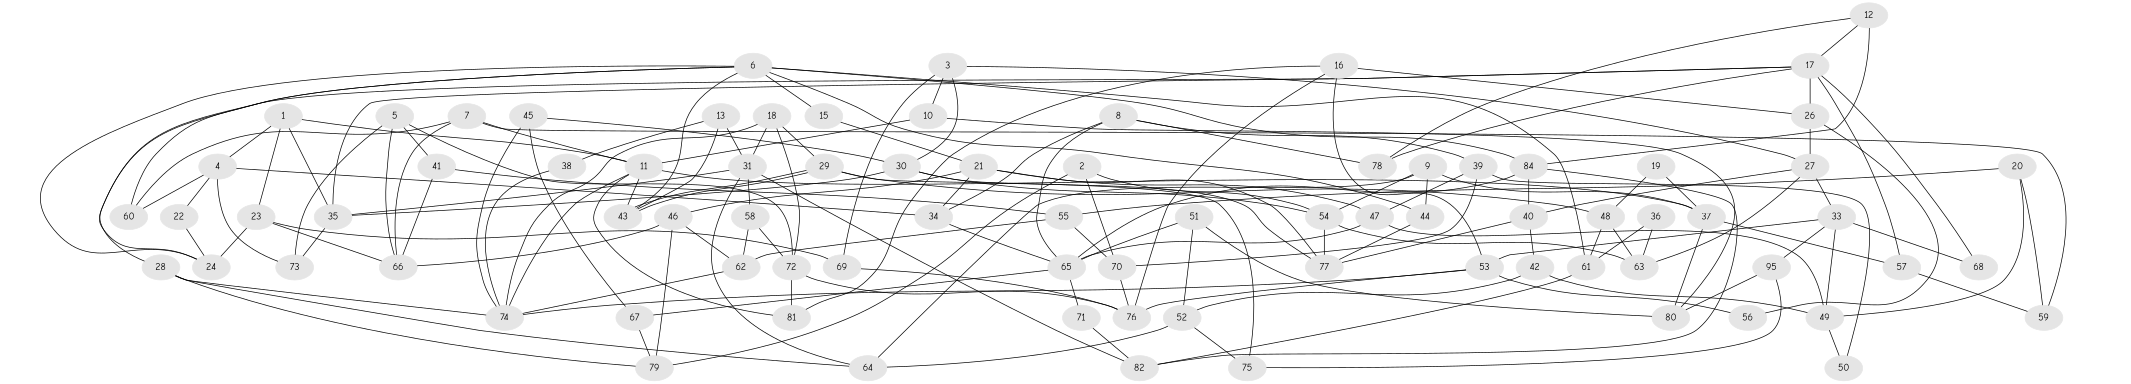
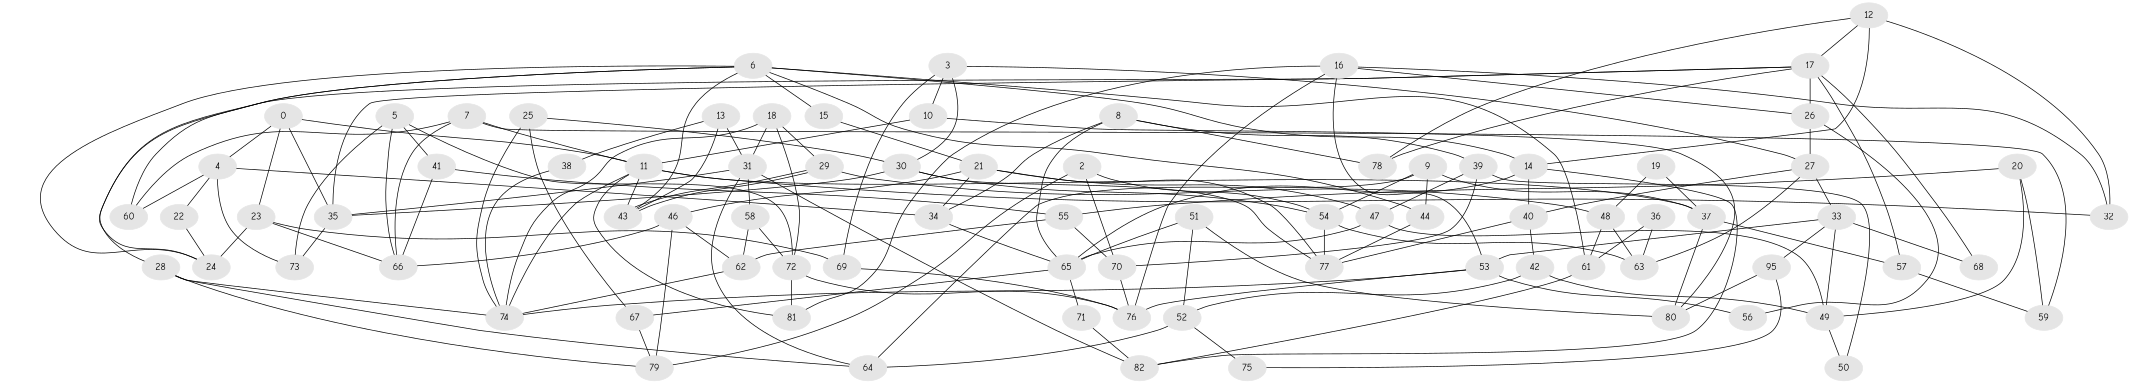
  graph {
    fontname="Comic Neue"
    node [color=gray90 fontname="Comic Neue" style=filled]
    edge [fontname="Comic Neue"]
-   1
+   1 [label=0]
    4
    23
    35
    11
    22
    34
    60
    73
    18
    72
    74
    31
    29
    69
    66
    24
    2
    54
    70
    79
    77
    63
    76
    3
    10
    27
    30
    80
    40
    33
    65
    5
    41
    55
    81
    6
-   14 [label=84]
+   14
    15
    28
    43
    44
    61
    82
    21
    64
    7
    59
    37
+   32
    8
    39
    78
    47
    50
    67
    71
    9
    57
    12
    17
    26
    68
    13
    38
    58
    42
    46
    16
    53
    56
    48
    75
    19
    20
    49
    62
-   25 [label=45]
+   25
    n79 [label=95]
    36
    52
    51
    1 -- 4
    1 -- 23
    1 -- 35
    1 -- 11
    4 -- 22
    4 -- 34
    4 -- 60
    4 -- 73
    23 -- 69
    23 -- 66
    23 -- 24
    35 -- 73
    11 -- 74
    11 -- 81
    11 -- 43
    11 -- 37
+   11 -- 32
    22 -- 24
    34 -- 65
    18 -- 72
    18 -- 74
    18 -- 31
    18 -- 29
    72 -- 76
    72 -- 81
    31 -- 35
    31 -- 82
    31 -- 64
    31 -- 58
    29 -- 43
    29 -- 43
    29 -- 48
-   29 -- 75
    69 -- 76
    2 -- 54
    2 -- 70
    2 -- 79
    54 -- 77
    54 -- 63
    70 -- 76
    3 -- 69
    3 -- 10
    3 -- 27
    3 -- 30
    10 -- 11
    10 -- 80
    27 -- 63
    27 -- 40
    27 -- 33
    30 -- 35
    30 -- 54
    30 -- 77
    40 -- 77
    40 -- 42
    33 -- 68
    33 -- 53
    33 -- 49
    33 -- n79
    65 -- 67
    65 -- 71
    5 -- 73
    5 -- 72
    5 -- 66
    5 -- 41
    41 -- 66
    41 -- 55
    55 -- 70
    55 -- 62
    6 -- 60
    6 -- 24
    6 -- 14
    6 -- 15
    6 -- 28
    6 -- 43
    6 -- 44
    6 -- 61
    14 -- 40
    14 -- 65
    14 -- 82
    15 -- 21
    28 -- 74
    28 -- 79
    28 -- 64
    44 -- 77
    61 -- 82
    21 -- 34
    21 -- 77
    21 -- 47
    21 -- 46
    7 -- 11
    7 -- 60
    7 -- 66
    7 -- 59
    37 -- 80
    37 -- 57
    8 -- 34
    8 -- 65
    8 -- 39
    8 -- 78
    39 -- 70
    39 -- 47
    39 -- 50
    47 -- 65
    47 -- 49
    67 -- 79
    71 -- 82
    9 -- 54
    9 -- 44
    9 -- 64
    9 -- 37
    57 -- 59
    12 -- 14
+   12 -- 32
    12 -- 78
    12 -- 17
    17 -- 35
    17 -- 24
    17 -- 78
    17 -- 57
    17 -- 26
    17 -- 68
    26 -- 27
    26 -- 56
    13 -- 31
    13 -- 43
    13 -- 38
    38 -- 74
    58 -- 72
    58 -- 62
    42 -- 49
    42 -- 52
    46 -- 66
    46 -- 79
    46 -- 62
    16 -- 76
    16 -- 81
+   16 -- 32
    16 -- 26
    16 -- 53
    53 -- 74
    53 -- 76
    53 -- 56
    48 -- 63
    48 -- 61
    19 -- 37
    19 -- 48
    20 -- 55
    20 -- 59
    20 -- 49
    49 -- 50
    62 -- 74
    25 -- 74
    25 -- 30
    25 -- 67
    n79 -- 80
    n79 -- 75
    36 -- 63
    36 -- 61
    52 -- 64
    52 -- 75
    51 -- 80
    51 -- 65
    51 -- 52
  }
